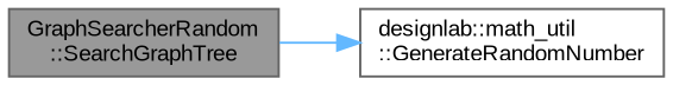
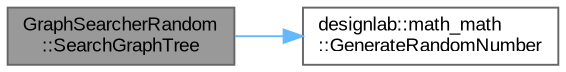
  digraph {
    rankdir=LR
    fontname="Liberation Sans"
    node [fontname="Liberation Sans" fontsize=10 shape=box style=filled]
    n1 [color=gray40 fillcolor=grey60 fontcolor=black height=0.2 label="GraphSearcherRandom\l::SearchGraphTree" width=0.4]
-   n2 [color=grey40 fillcolor=white height=0.2 label="designlab::math_util\l::GenerateRandomNumber" width=0.4]
+   n2 [color=grey40 fillcolor=white height=0.2 label="designlab::math_math\l::GenerateRandomNumber" width=0.4]
    n1 -> n2 [color=steelblue1 fontname="Liberation Sans" fontsize=10 labelfontname=Helvetica labelfontsize=10 style=solid]
  }
